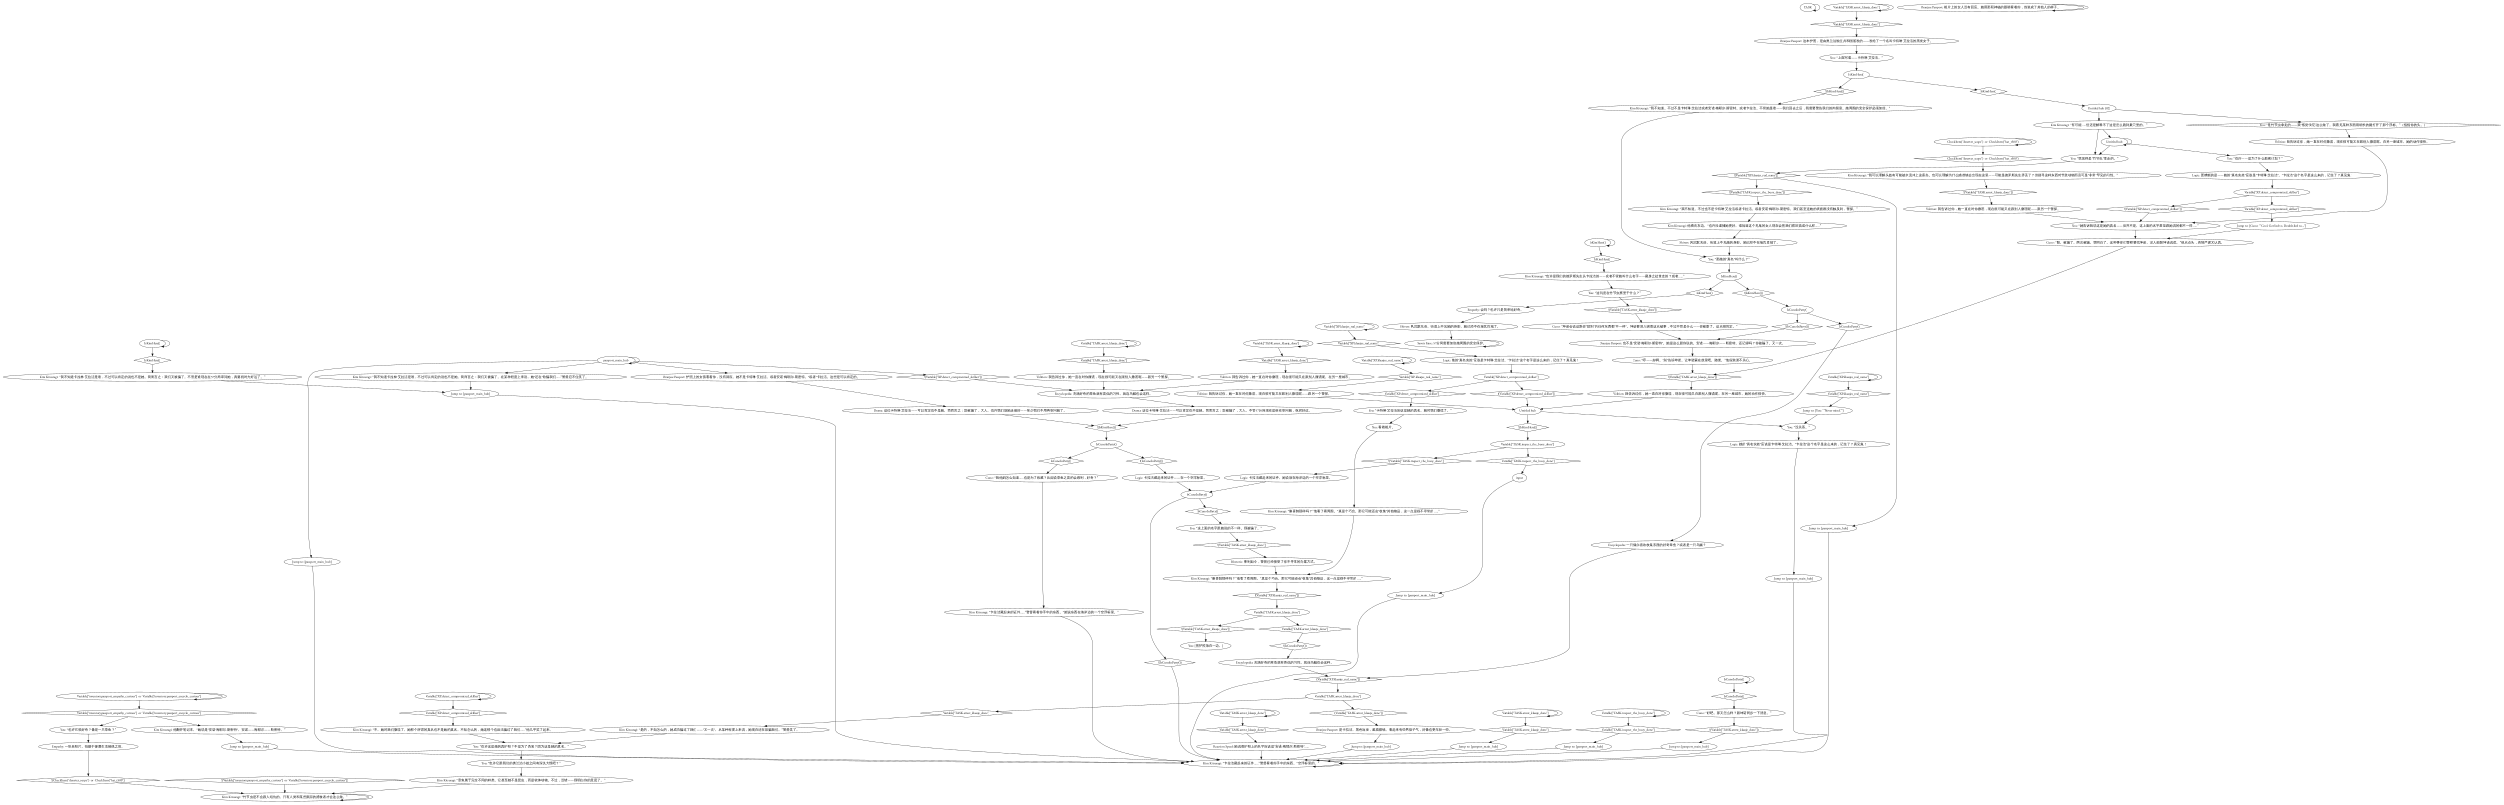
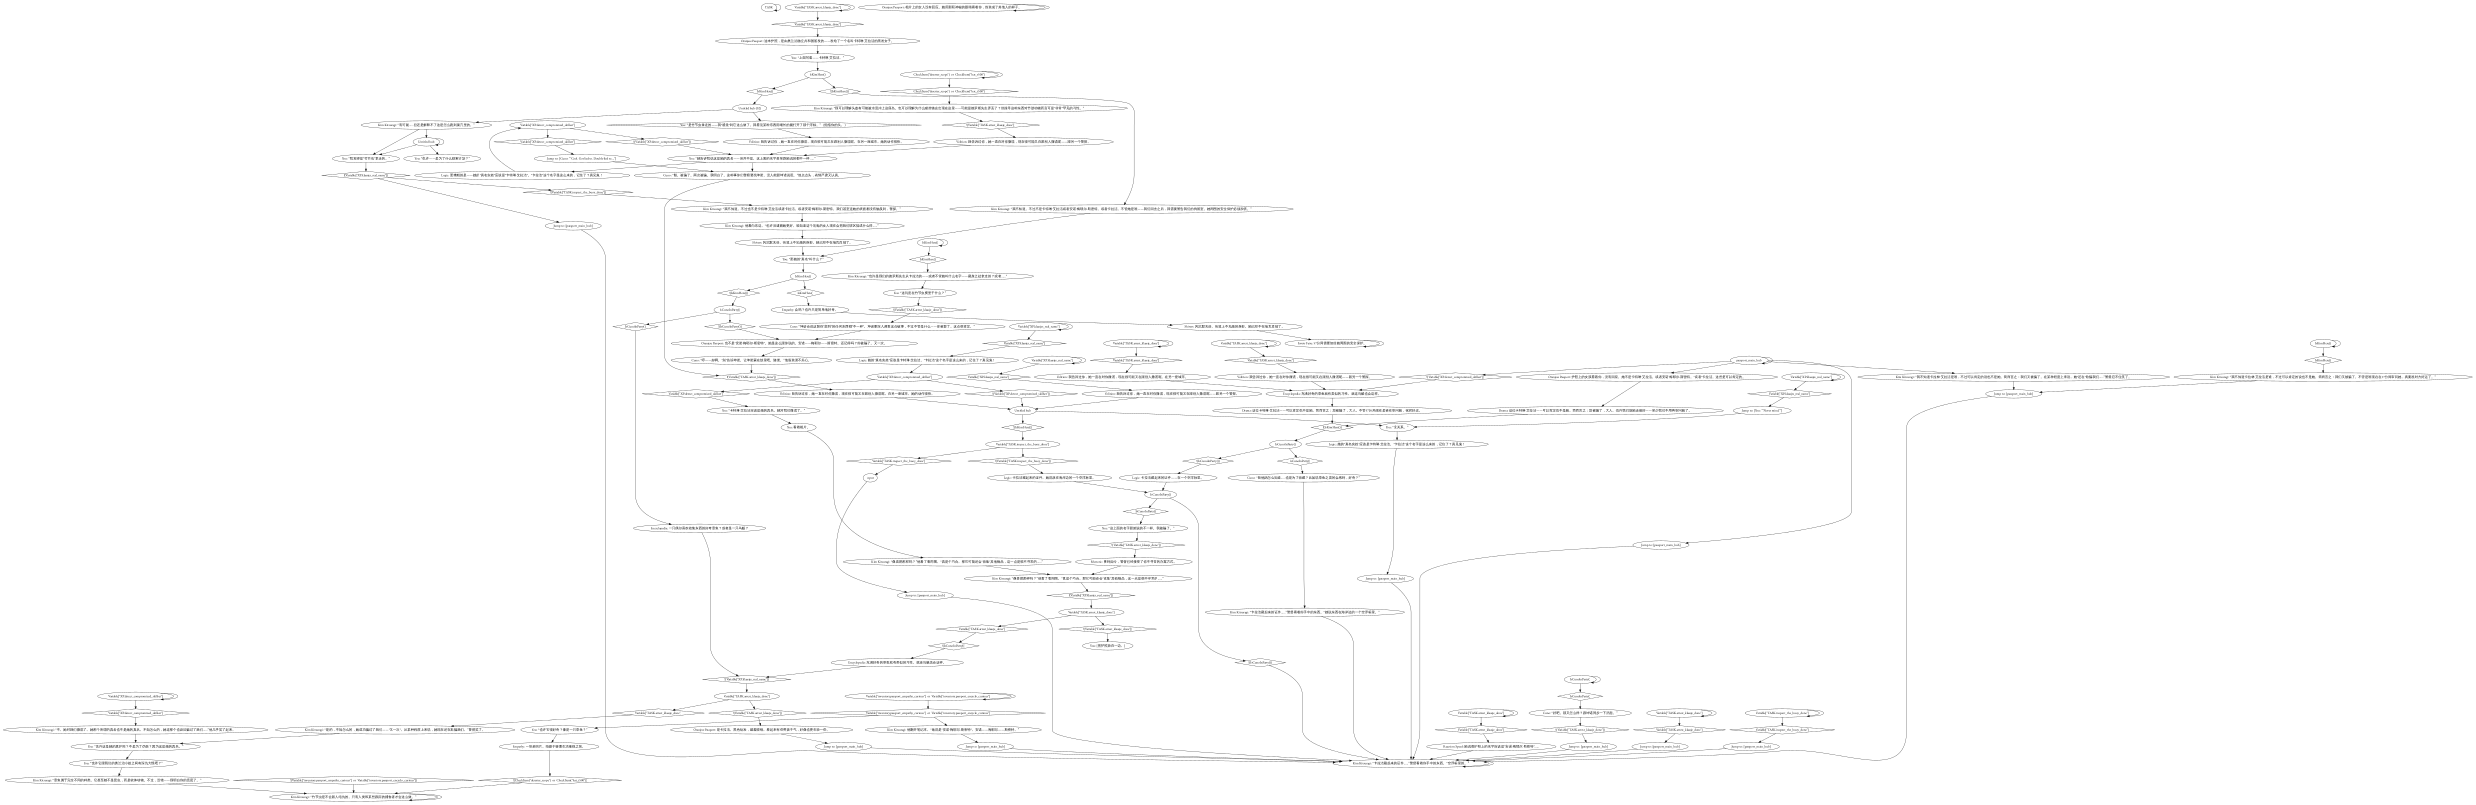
  digraph {
    fontname="EB Garamond"
    node [fontname="EB Garamond"]
    edge [fontname="EB Garamond"]
    n1 [label=TASK]
    n2 [label=input]
    n3 [label="Jump to: [passport_main_hub]"]
    n4 [label="Kim Kitsuragi: “卡拉洁藏起来的证件……”警督看着你手中的东西。“空浮标里的。”"]
    n5 [label="Logic: 卡拉洁藏起来的证件——在一个空浮标里。"]
    n6 [label="IsCunoInParty()"]
    n7 [label="IsCunoInParty()" shape=diamond]
    n8 [label="!(IsCunoInParty())" shape=diamond]
    n9 [label="Oranjese Passport: 相片上的女人没有回应。她用那双神秘的眼睛看着你，伪装成了其他人的样子。"]
    n10 [label="Encyclopedia: 一只偶尔喜欢收集东西的好奇章鱼？或者是一只乌贼？"]
    n11 [label="!(Variable[\"XP.klaasjes_real_name\"])" shape=diamond]
    n12 [label="Variable[\"TASK.arrest_klaasje_done\"]"]
    n13 [label="Cuno: “坤诺会说这跟你*想到*的任何东西都*不一样*。坤诺要深入调查这点破事，不过不管是什么——你被耍了。这点很肯定。”"]
    n14 [label="Oranjese Passport: 也不是*安诺·梅耶尔-斯密特*。她是这么跟你说的。安诺——梅耶尔——斯密特。还记得吗？你被骗了。又一次。"]
    n15 [label="Cuno: “哼——好啊。*别*告诉坤诺。让坤诺蒙在鼓里吧。随便。”他假装漠不关心。"]
    n16 [label="Shivers: 风沉默无语。街道上不见她的身影。她已经不在瑞瓦肖城了。"]
    n17 [label="Savoir Faire: 57分局需要加倍她周围的安全保护。"]
    n18 [label="Encyclopedia: 充满好奇的章鱼就有类似的习性。就连乌贼也会这样。"]
    n19 [label="Drama: 这位卡特琳·艾拉洁——可以肯定也不是她。简而言之：您被骗了，大人。不管57分局现在是谁在审问她，祝君好运。"]
    n20 [label="!(IsKimHere())" shape=diamond]
    n21 [label="Untitled hub (02)"]
    n22 [label="You: “是竹节虫拿走的——我*感觉*到它这么做了。我看见某种东西用细长的腿打开了那个浮标。”（指指你的头。）" shape=diamond]
    n23 [label="Kim Kitsuragi: “有可能……但还是解释不了这是怎么跑到巢穴里的。”"]
    n24 [label="Volition: 我告诉过你，她一直在对你撒谎，现在很可能又在跟别人撒谎呢。在另一座城市。她的动作很快。"]
    n25 [label="Untitled hub"]
    n26 [label="You: “我觉得是*竹节虫*拿走的。”"]
    n27 [label="Kim Kitsuragi: 他翻开笔记本。“她说是*安诺·梅耶尔-斯密特*。安诺——梅耶尔——斯密特。”"]
    n28 [label="Jump to: [passport_main_hub]"]
    n29 [label="You: “也许它跟我们的奥兰治小姐之间有深仇大恨吧？”"]
    n30 [label="Kim Kitsuragi: “章鱼属于完全不同的种类。它甚至都不是昆虫，而是软体动物。不过，没错——我明白你的意思了。”"]
    n31 [label="Kim Kitsuragi: “竹节虫是不会跟人结仇的。只有人类和某些跟踪的捕食者才会这么做。”"]
    n32 [label="Kim Kitsuragi: “不。她对我们撒谎了。她那个所谓的真名也不是她的真名。不知怎么的，她连那个也设法骗过了我们……”他几乎笑了起来。"]
    n33 [label="You: “也许这是她的真护照？不是为了伪装？因为这是她的真名。”"]
    n34 [label="Variable[\"TASK.arrest_klaasje_done\"]"]
    n35 [label="Variable[\"TASK.arrest_klaasje_done\"]" shape=diamond]
    n36 [label="Volition: 我告诉过你，她一直在对你撒谎，现在很可能又在跟别人撒谎呢——跟另一个警探。"]
    n37 [label="!(Variable[\"TASK.arrest_klaasje_done\"])" shape=diamond]
    n38 [label="Rhetoric: 事到如今，警督已经接受了你不寻常的办案方式。"]
    n39 [label="Kim Kitsuragi: “像喜鹊那样吗？”他看了看周围。“真是个巧合。那它可能还会*收集*其他物品，这一点是很不寻常的……”"]
    n40 [label="Jump to: [Cuno: \"\"Cool. Got lied to. Double-lied to....\"]"]
    n41 [label="Cuno: “酷。被骗了。两次被骗。我明白了。这种事你们警察要找坤诺。没人能跟坤诺说谎。”他点点头，表情严肃又认真。"]
    n42 [label="!(Variable[\"TASK.arrest_klaasje_done\"])" shape=diamond]
    n43 [label="Variable[\"TASK.arrest_klaasje_done\"]"]
    n44 [label="Variable[\"TASK.arrest_klaasje_done\"]" shape=diamond]
    n45 [label="Reaction Speed: 她说假护照上的名字应该是*安诺·梅耶尔-斯密特*……"]
    n46 [label="!(Variable[\"TASK.arrest_klaasje_done\"])" shape=diamond]
    n47 [label="Volition: 我告诉过你，她一直在对你撒谎，现在很可能又在跟别人撒谎呢——跟另一个警探。"]
    n48 [label="You: “她告诉我说这是她的真名——但并不是。这上面的名字甚至跟她说的都不一样……”"]
    n49 [label="Empathy: 会吗？也许只是简单地好奇。"]
    n50 [label="Variable[\"TASK.arrest_klaasje_done\"]"]
    n51 [label="Variable[\"TASK.arrest_klaasje_done\"]" shape=diamond]
    n52 [label="Volition: 我告诉过你，她一直在对你撒谎，现在很可能又在跟别人撒谎呢。在另一座城市。"]
    n53 [label="!(Variable[\"TASK.arrest_klaasje_done\"])" shape=diamond]
    n54 [label="Jump to: [passport_main_hub]"]
    n55 [label="Variable[\"XP.klaasjes_real_name\"]"]
    n56 [label="Variable[\"XP.klaasjes_real_name\"]" shape=diamond]
    n57 [label="Logic: 她的*真名实姓*应该是卡特琳·艾拉洁。*卡拉洁*这个名字是这么来的，记住了？真见鬼！"]
    n58 [label="Variable[\"XP.detect_compromized_skillset\"]"]
    n59 [label="!(Variable[\"XP.klaasjes_real_name\"])" shape=diamond]
    n60 [label="!(Variable[\"TASK.inspect_the_buoy_done\"])" shape=diamond]
    n61 [label="Jump to: [passport_main_hub]"]
    n62 [label="Kim Kitsuragi: “我不知道。不过也不是卡特琳·艾拉洁或者卡拉洁。或者安诺·梅耶尔-斯密特。我们甚至连她的表面都没有触及到，警探。”"]
    n63 [label="Kim Kitsuragi: “像喜鹊那样吗？”他看了看周围。“真是个巧合。那它可能还会*收集*其他物品，这一点是很不寻常的……”"]
    n64 [label="!(Variable[\"XP.klaasjes_real_name\"])" shape=diamond]
    n65 [label="Oranjese Passport: 是卡拉洁。黑色短发，戴着眼镜。看起来有些男孩子气，好像也更年轻一些。"]
    n66 [label="Jump to: [passport_main_hub]"]
    n67 [label="Kim Kitsuragi: “我不知道卡拉林·艾拉洁是谁，不过可以肯定的说也不是她。简而言之：我们又被骗了。在某种程度上来说，她*还在*欺骗我们……”警督忍不住笑了。"]
    n68 [label="Jump to: [passport_main_hub]"]
    n69 [label="You: [把护照放在一边。]"]
    n70 [label="Drama: 这位卡特琳·艾拉洁——可以肯定也不是她。简而言之：您被骗了，大人。也许我们放她走最好——至少我们不用再审问她了。"]
    n71 [label="IsCunoInParty()"]
    n72 [label="Variable[\"TASK.arrest_klaasje_done\"]"]
    n73 [label="Variable[\"TASK.arrest_klaasje_done\"]" shape=diamond]
    n74 [label="Jump to: [passport_main_hub]"]
    n75 [label="!(Variable[\"TASK.arrest_klaasje_done\"])" shape=diamond]
    n76 [label="IsKimHere()"]
    n77 [label="IsKimHere()" shape=diamond]
    n78 [label="Kim Kitsuragi: “也许是我们的德罗斯先生从卡拉洁的——或者不管她叫什么名字——藏身之处拿走的？或者……”"]
    n79 [label="You: “这玩意在竹节虫窝里干什么？”"]
    n80 [label="IsCunoInParty()" shape=diamond]
    n81 [label="!(IsCunoInParty())" shape=diamond]
    n82 [label="Jump to: [passport_main_hub]"]
    n83 [label="You: “也许——是为了什么勒索计划？”"]
    n84 [label="Logic: 更糟糕的是——她的*真名实姓*应该是*卡特琳·艾拉洁*。*卡拉洁*这个名字是这么来的，记住了？真见鬼！"]
    n85 [label="You: “卡特琳·艾拉洁应该是她的真名。她对我们撒谎了。”"]
    n86 [label="You: 看着相片。"]
    n87 [label="Variable[\"TASK.arrest_klaasje_done\"]"]
    n88 [label="Variable[\"TASK.arrest_klaasje_done\"]" shape=diamond]
    n89 [label="Oranjese Passport: 这本护照，是由奥兰治独立共和国签发的——发给了一个名叫卡特琳·艾拉洁的黑发女子。"]
    n90 [label="You: “上面写着——卡特琳·艾拉洁。”"]
    n91 [label="Volition: 我告诉过你，她一直在对你撒谎，现在很可能又在跟别人撒谎呢。在另一座城市。她的动作很快。"]
    n92 [label="Untitled hub"]
    n93 [label="Jump to: [passport_main_hub]"]
    n94 [label="Variable[\"XP.detect_compromized_skillset\"]"]
    n95 [label="Variable[\"XP.detect_compromized_skillset\"]" shape=diamond]
    n96 [label="!(Variable[\"XP.detect_compromized_skillset\"])" shape=diamond]
    n97 [label="You: “那她的*真名*叫什么？”"]
    n98 [label="IsKimHere()"]
    n99 [label="IsKimHere()" shape=diamond]
    n100 [label="!(IsKimHere())" shape=diamond]
    n101 [label="Jump to: [passport_main_hub]"]
    n102 [label=passport_main_hub]
    n103 [label="Oranjese Passport: 护照上的女孩看着你，没有回应。她不是卡特琳·艾拉洁。或者安诺·梅耶尔-斯密特。*或者*卡拉洁。这些是可以肯定的。"]
    n104 [label="Kim Kitsuragi: “是的，不知怎么的，她成功骗过了我们——*又一次*。从某种程度上来说，她现在还在欺骗我们。”警督笑了。"]
    n105 [label="Kim Kitsuragi: “我不知道卡拉林·艾拉洁是谁，不过可以肯定的说也不是她。简而言之：我们又被骗了。不管是谁现在在57分局审问她，真要祝对方好运了。”"]
    n106 [label="Variable[\"TASK.inspect_the_buoy_done\"]"]
    n107 [label="Variable[\"TASK.inspect_the_buoy_done\"]" shape=diamond]
    n108 [label="Kim Kitsuragi: 他看向东边。“也许没逮捕她更好。谁知道这个见鬼的女人现在会把我们辖区搞成什么样……”"]
    n109 [label="You: “这上面的名字跟她说的不一样。我被骗了。”"]
    n110 [label="Variable[\"TASK.arrest_klaasje_done\"]"]
    n111 [label="CheckItem(\"deserter_scope\")  or  CheckItem(\"hat_t500\")"]
    n112 [label="CheckItem(\"deserter_scope\")  or  CheckItem(\"hat_t500\")" shape=diamond]
    n113 [label="Kim Kitsuragi: “我可以理解头盔有可能被水流冲上这座岛。也可以理解为什么瞄准镜会出现在这里——可能是德罗斯先生弄丢了？但搜寻这种东西对节肢动物而言可是*非常*罕见的习性。”"]
    n114 [label="!(CheckItem(\"deserter_scope\")  or  CheckItem(\"hat_t500\"))" shape=diamond]
    n115 [label="Shivers: 风沉默无语。街道上不见她的身影。她已经不在瑞瓦肖城了。"]
    n116 [label="Kim Kitsuragi: “卡拉洁藏起来的证件……”警督看着你手中的东西。“她说东西在海岸边的一个空浮标里。”"]
    n117 [label="Encyclopedia: 充满好奇的章鱼就有类似的习性。就连乌贼也会这样。"]
    n118 [label="IsKimHere()"]
    n119 [label="IsKimHere()" shape=diamond]
    n120 [label="!(IsKimHere())" shape=diamond]
    n121 [label="IsKimHere()"]
    n122 [label="IsKimHere()" shape=diamond]
    n123 [label="!(IsKimHere())" shape=diamond]
    n124 [label="Variable[\"TASK.inspect_the_buoy_done\"]"]
    n125 [label="Variable[\"TASK.inspect_the_buoy_done\"]" shape=diamond]
    n126 [label="!(Variable[\"TASK.inspect_the_buoy_done\"])" shape=diamond]
    n127 [label="Empathy: 一张老照片。拍摄于惨遭生活摧残之前。"]
    n128 [label="Variable[\"XP.klaasjes_real_name\"]"]
    n129 [label="Variable[\"XP.klaasjes_real_name\"]" shape=diamond]
    n130 [label="Volition: 我告诉过你，她一直在对你撒谎，现在很可能又在跟别人撒谎呢——跟另一个警探。"]
    n131 [label="Variable[\"TASK.arrest_klaasje_done\"]" shape=diamond]
    n132 [label="!(Variable[\"TASK.arrest_klaasje_done\"])" shape=diamond]
    n133 [label="Jump to: [You: \"\"Never mind.\"\"]"]
    n134 [label="You: “没关系。”"]
    n135 [label="Logic: 她的*真名实姓*应该是卡特琳·艾拉洁。*卡拉洁*这个名字是这么来的，记住了？真见鬼！"]
    n136 [label="Variable[\"XP.detect_compromized_skillset\"]"]
    n137 [label="Variable[\"XP.detect_compromized_skillset\"]" shape=diamond]
    n138 [label="!(Variable[\"XP.detect_compromized_skillset\"])" shape=diamond]
    n139 [label="Variable[\"XP.klaasjes_real_name\"]"]
    n140 [label="Variable[\"XP.klaasjes_real_name\"]" shape=diamond]
    n141 [label="Variable[\"TASK.arrest_klaasje_done\"]" shape=diamond]
    n142 [label="!(Variable[\"TASK.arrest_klaasje_done\"])" shape=diamond]
    n143 [label="Kim Kitsuragi: “我不知道。不过不是卡特琳·艾拉洁或者安诺·梅耶尔-斯密特。或者卡拉洁。不管她是谁——我们回去之后，我需要警告我们的拘留室。她周围的安全保护必须加倍。”"]
    n144 [label="IsCunoInParty()"]
    n145 [label="IsCunoInParty()" shape=diamond]
    n146 [label="Cuno: “好吧。那又怎么样？跟坤诺同步一下消息。”"]
    n147 [label="!(IsCunoInParty())" shape=diamond]
    n148 [label="Variable[\"inventory.passport_empathy_curious\"]  or  Variable[\"inventory.passport_encyclo_curious\"]"]
    n149 [label="Variable[\"inventory.passport_empathy_curious\"]  or  Variable[\"inventory.passport_encyclo_curious\"]" shape=diamond]
    n150 [label="You: “也许它很好奇？像是一只章鱼？”"]
    n151 [label="!(Variable[\"inventory.passport_empathy_curious\"]  or  Variable[\"inventory.passport_encyclo_curious\"])" shape=diamond]
    n152 [label="IsCunoInParty()"]
    n153 [label="IsCunoInParty()" shape=diamond]
    n154 [label="!(IsCunoInParty())" shape=diamond]
    n155 [label="Logic: 卡拉洁藏起来的证件。她说放在海岸边的一个空浮标里。"]
    n156 [label="Cuno: “我他妈怎么知道……也是为了收藏？比如说章鱼之类的会感到，好奇？”"]
    n157 [label="Variable[\"XP.detect_compromized_skillset\"]" shape=diamond]
    n158 [label="!(Variable[\"XP.detect_compromized_skillset\"])" shape=diamond]
    n1 -> n1
    n2 -> n3
    n3 -> n4
    n4 -> n4
    n5 -> n6
    n6 -> n7
    n6 -> n8
    n7 -> n109
    n8 -> n4
    n9 -> n9
    n10 -> n11
    n11 -> n12
    n12 -> n131
    n12 -> n132
    n13 -> n14
    n14 -> n15
    n15 -> n42
    n16 -> n17
    n17 -> n17
    n18 -> n19
    n19 -> n20
    n20 -> n71
    n21 -> n22
    n21 -> n23
    n22 -> n24
    n23 -> n25
    n23 -> n26
    n24 -> n48
    n25 -> n25
    n25 -> n26
    n25 -> n83
    n26 -> n59
    n27 -> n28
    n28 -> n4
    n29 -> n30
    n30 -> n31
    n31 -> n31
    n32 -> n33
    n33 -> n29
    n34 -> n34
    n34 -> n35
    n35 -> n36
    n36 -> n18
    n37 -> n38
    n38 -> n39
    n39 -> n64
    n40 -> n41
    n41 -> n42
    n42 -> n91
    n43 -> n43
    n43 -> n44
    n44 -> n45
    n45 -> n4
    n46 -> n47
    n47 -> n48
    n48 -> n41
    n49 -> n16
    n50 -> n50
    n50 -> n51
    n51 -> n52
    n52 -> n18
    n53 -> n54
    n54 -> n4
    n55 -> n55
    n55 -> n56
    n56 -> n57
    n57 -> n58
    n58 -> n157
    n58 -> n158
    n59 -> n60
    n59 -> n61
    n60 -> n62
    n61 -> n4
    n62 -> n108
    n63 -> n39
    n64 -> n110
    n65 -> n66
    n66 -> n4
    n67 -> n68
    n68 -> n4
    n70 -> n20
    n71 -> n80
    n71 -> n81
    n72 -> n72
    n72 -> n73
    n73 -> n74
    n74 -> n4
    n75 -> n13
    n76 -> n76
    n76 -> n77
    n77 -> n78
    n78 -> n79
    n79 -> n75
    n80 -> n156
    n81 -> n5
    n82 -> n4
-   n83 -> n84
+   n48 -> n84
    n84 -> n136
    n85 -> n86
    n86 -> n63
    n87 -> n87
    n87 -> n88
    n88 -> n89
    n89 -> n90
    n90 -> n118
    n91 -> n92
    n92 -> n123
    n92 -> n134
    n93 -> n4
    n94 -> n94
    n94 -> n95
    n95 -> n32
    n96 -> n18
    n97 -> n98
    n98 -> n99
    n98 -> n100
    n99 -> n49
    n100 -> n152
    n101 -> n4
    n102 -> n67
    n102 -> n82
    n102 -> n96
    n102 -> n102
    n102 -> n103
    n103 -> n70
    n104 -> n33
    n105 -> n68
    n106 -> n106
    n106 -> n107
    n107 -> n101
    n108 -> n115
    n109 -> n37
    n110 -> n141
    n110 -> n142
    n111 -> n111
    n111 -> n112
    n112 -> n113
    n113 -> n46
    n114 -> n31
    n115 -> n97
    n116 -> n4
    n117 -> n11
    n118 -> n119
    n118 -> n120
    n119 -> n21
    n120 -> n143
    n121 -> n121
    n121 -> n122
    n122 -> n105
    n123 -> n124
    n124 -> n125
    n124 -> n126
    n125 -> n2
    n126 -> n155
    n127 -> n114
    n128 -> n128
    n128 -> n129
    n129 -> n130
    n130 -> n92
    n131 -> n104
    n132 -> n65
    n133 -> n134
    n134 -> n135
    n135 -> n93
    n136 -> n137
    n136 -> n138
    n137 -> n40
    n138 -> n48
    n139 -> n139
    n139 -> n140
    n140 -> n133
    n141 -> n147
    n142 -> n69
    n143 -> n97
    n144 -> n144
    n144 -> n145
    n145 -> n146
    n146 -> n53
    n147 -> n117
    n148 -> n148
    n148 -> n149
    n149 -> n27
    n149 -> n150
    n150 -> n127
    n151 -> n31
    n152 -> n153
    n152 -> n154
    n153 -> n10
    n154 -> n14
    n155 -> n6
    n156 -> n116
    n157 -> n85
    n158 -> n92
  }
